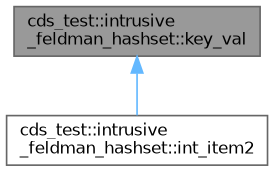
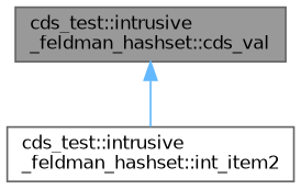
  digraph {
    node [color=gray40 fontname=Helvetica fontsize=10 shape=box style=filled]
-   n1 [fillcolor=grey60 fontcolor=black height=0.2 label="cds_test::intrusive\l_feldman_hashset::key_val" width=0.4]
+   n1 [fillcolor=grey60 fontcolor=black height=0.2 label="cds_test::intrusive\l_feldman_hashset::cds_val" width=0.4]
    n2 [fillcolor=white height=0.2 label="cds_test::intrusive\l_feldman_hashset::int_item2" width=0.4]
    n1 -> n2 [color=steelblue1 dir=back fontname=Helvetica fontsize=10 labelfontname=Helvetica labelfontsize=10 style=solid]
  }
